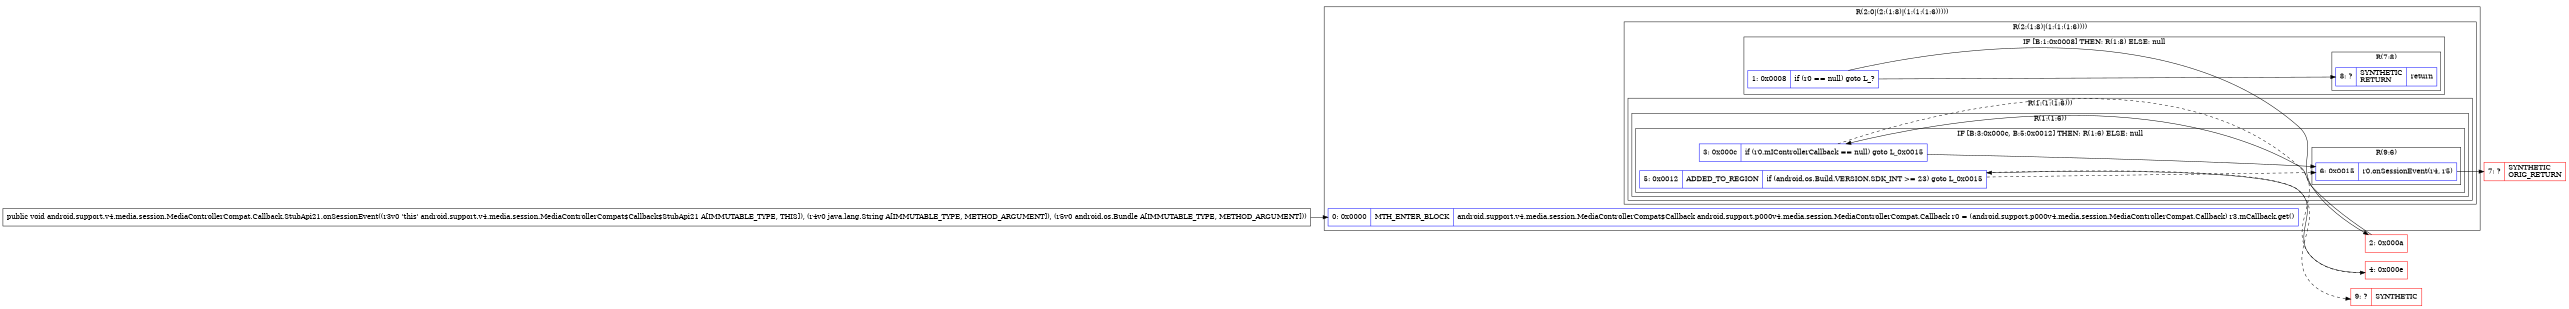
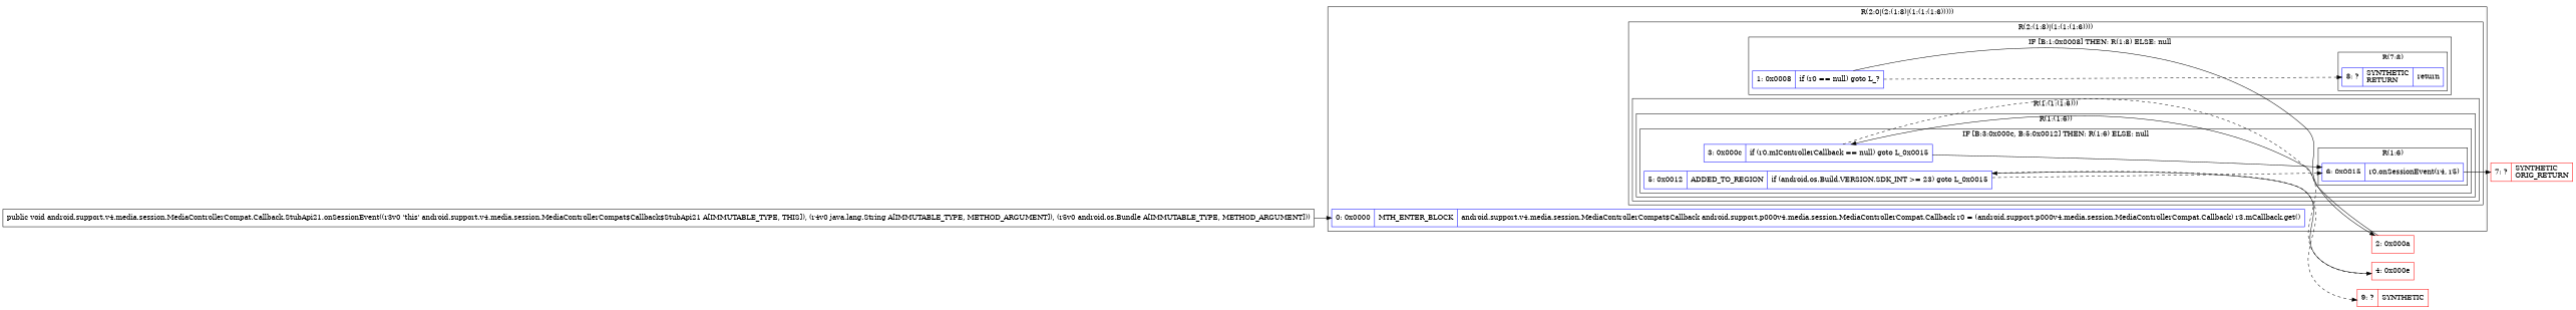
  digraph {
    rankdir=LR
    node [color=blue shape=record]
    n1 [label="{8\:\ ?|SYNTHETIC\lRETURN\l|return\l}"]
    n2 [label="{1\:\ 0x0008|if (r0 == null) goto L_?\l}"]
    n3 [label="{6\:\ 0x0015|r0.onSessionEvent(r4, r5)\l}"]
    n4 [label="{3\:\ 0x000c|if (r0.mIControllerCallback == null) goto L_0x0015\l}"]
    n5 [label="{5\:\ 0x0012|ADDED_TO_REGION\l|if (android.os.Build.VERSION.SDK_INT \>= 23) goto L_0x0015\l}"]
    n6 [label="{0\:\ 0x0000|MTH_ENTER_BLOCK\l|android.support.v4.media.session.MediaControllerCompat$Callback android.support.p000v4.media.session.MediaControllerCompat.Callback r0 = (android.support.p000v4.media.session.MediaControllerCompat.Callback) r3.mCallback.get()\l}"]
    n7 [color=red label="{2\:\ 0x000a}"]
    n8 [color=red label="{7\:\ ?|SYNTHETIC\lORIG_RETURN\l}"]
    n9 [color=red label="{4\:\ 0x000e}"]
    n10 [color=red label="{9\:\ ?|SYNTHETIC\l}"]
    n11 [label="{public void android.support.v4.media.session.MediaControllerCompat.Callback.StubApi21.onSessionEvent((r3v0 'this' android.support.v4.media.session.MediaControllerCompat$Callback$StubApi21 A[IMMUTABLE_TYPE, THIS]), (r4v0 java.lang.String A[IMMUTABLE_TYPE, METHOD_ARGUMENT]), (r5v0 android.os.Bundle A[IMMUTABLE_TYPE, METHOD_ARGUMENT])) }" color=""]
    subgraph cluster_1 {
      label="R(2:0|(2:(1:8)|(1:(1:(1:6)))))"
      n6
      subgraph cluster_2 {
        label="R(2:(1:8)|(1:(1:(1:6))))"
        subgraph cluster_3 {
          label="IF [B:1:0x0008] THEN: R(1:8) ELSE: null"
          n2
          subgraph cluster_4 {
            label="R(7:8)"
            n1
          }
        }
        subgraph cluster_5 {
          label="R(1:(1:(1:6)))"
          subgraph cluster_6 {
            label="R(1:(1:6))"
            subgraph cluster_7 {
              label="IF [B:3:0x000c, B:5:0x0012] THEN: R(1:6) ELSE: null"
              n4
              n5
              subgraph cluster_8 {
-               label="R(9:6)"
+               label="R(1:6)"
                n3
              }
            }
          }
        }
      }
    }
-   n2 -> n1
+   n2 -> n1 [style=dashed]
    n2 -> n7 [style=solid]
    n3 -> n8
    n4 -> n3
    n4 -> n9 [style=dashed]
    n5 -> n3 [style=dashed]
    n5 -> n10 [style=dashed]
    n7 -> n4
    n9 -> n5
    n11 -> n6
  }
